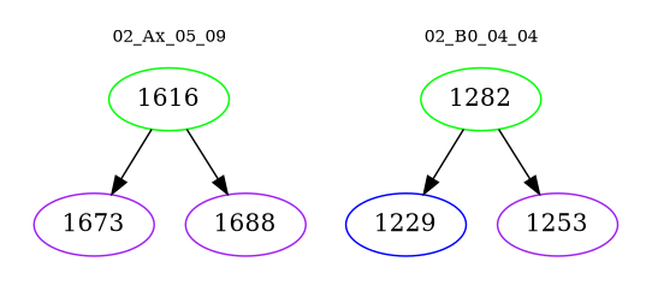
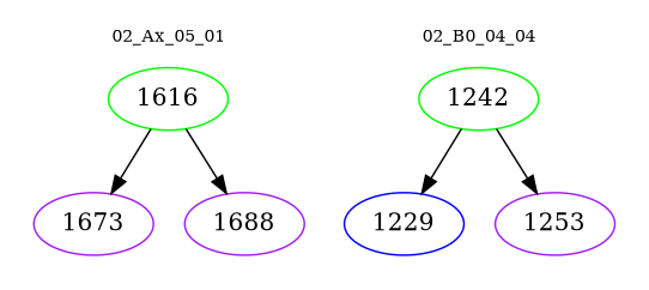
  digraph {
    node [color=purple]
    edge [color=black]
    n1 [color=green label=1616]
    n2 [label=1673]
    n3 [label=1688]
-   n4 [color=green label=1282]
+   n4 [color=green label=1242]
    n5 [color=blue label=1229]
    n6 [label=1253]
    subgraph cluster_1 {
      color=white
      fontsize=10
-     label="02_Ax_05_09"
+     label="02_Ax_05_01"
      n1
      n2
      n3
    }
    subgraph cluster_2 {
      color=white
      fontsize=10
      label="02_B0_04_04"
      n4
      n5
      n6
    }
    n1 -> n2
    n1 -> n3
    n4 -> n5
    n4 -> n6
  }
